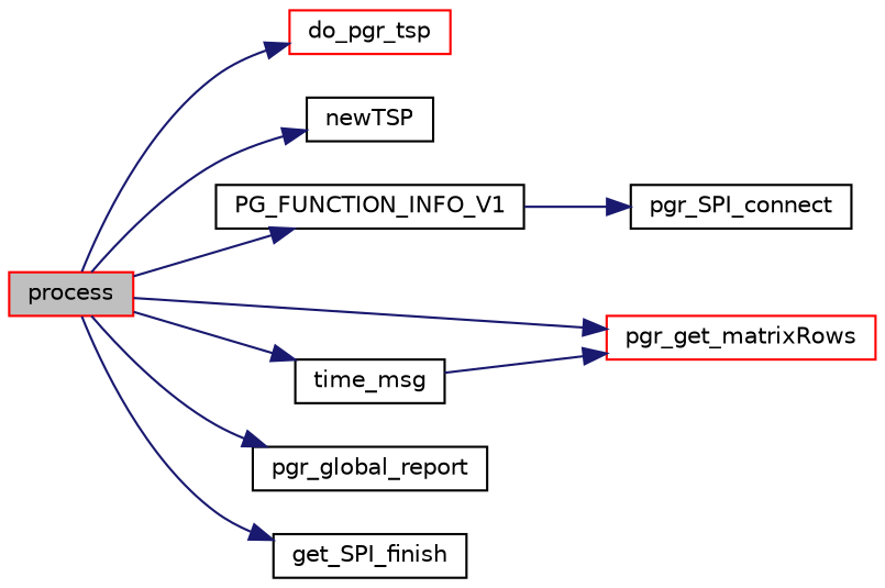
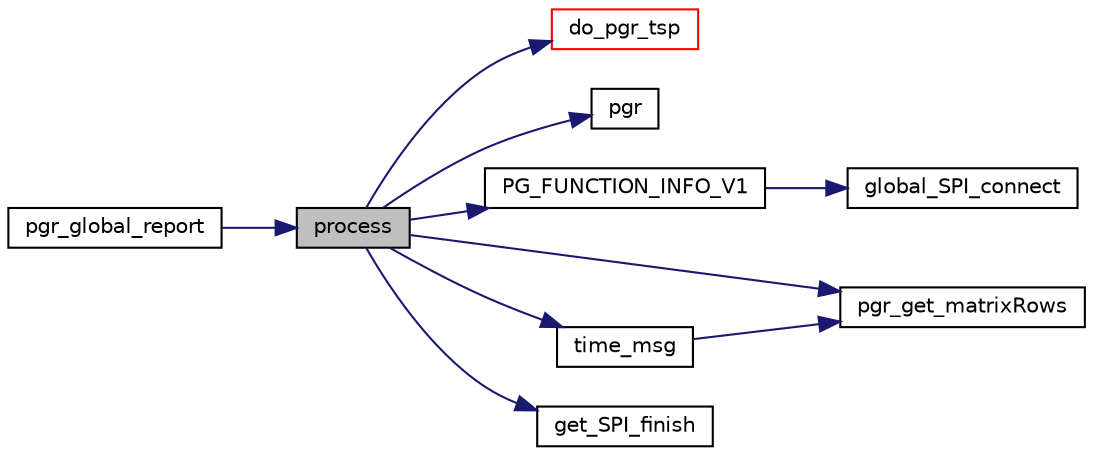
  digraph {
    rankdir=LR
    node [color=black fillcolor=white fontname=Helvetica fontsize=10 shape=record style=filled]
    edge [color=midnightblue fontname=Helvetica fontsize=10 labelfontname=Helvetica labelfontsize=10 style=solid]
-   n1 [color=red fillcolor=grey75 fontcolor=black height=0.2 label=process width=0.4]
+   n1 [fillcolor=grey75 fontcolor=black height=0.2 label=process width=0.4]
    n2 [color=red height=0.2 label=do_pgr_tsp width=0.4]
-   n3 [height=0.2 label=newTSP width=0.4]
+   n3 [height=0.2 label=pgr width=0.4]
    n4 [height=0.2 label=PG_FUNCTION_INFO_V1 width=0.4]
-   n5 [color=red height=0.2 label=pgr_get_matrixRows width=0.4]
+   n5 [height=0.2 label=pgr_get_matrixRows width=0.4]
    n6 [height=0.2 label=time_msg width=0.4]
    n7 [height=0.2 label=pgr_global_report width=0.4]
    n8 [height=0.2 label=get_SPI_finish width=0.4]
-   n9 [height=0.2 label=pgr_SPI_connect width=0.4]
+   n9 [height=0.2 label=global_SPI_connect width=0.4]
    n1 -> n2
    n1 -> n3
    n1 -> n4
    n1 -> n5
    n1 -> n6
-   n1 -> n7
+   n7 -> n1
    n1 -> n8
    n4 -> n9
    n6 -> n5
  }
